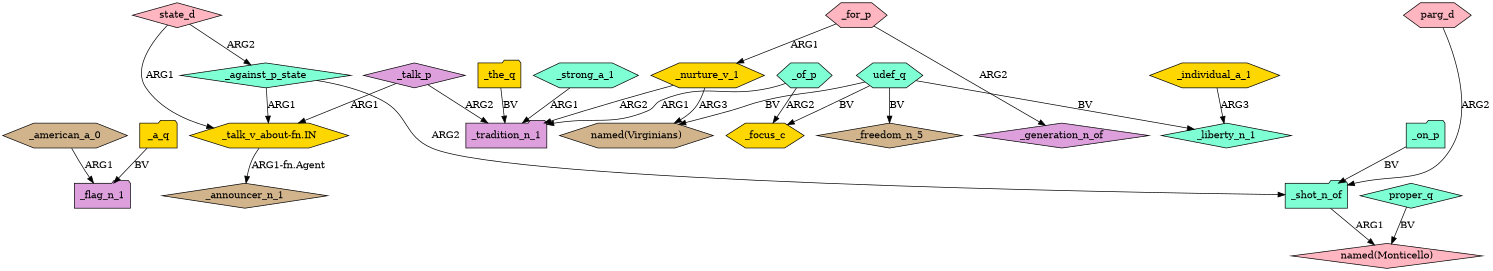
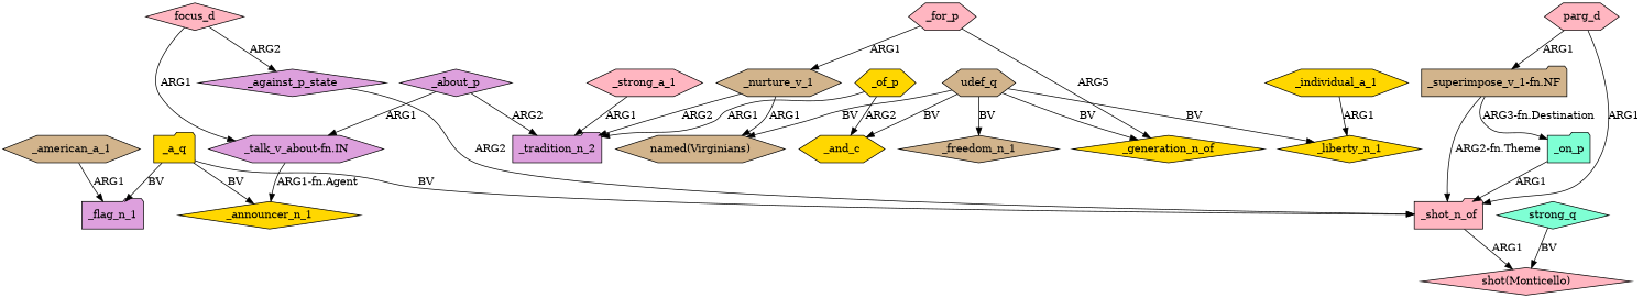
  digraph {
    node [fillcolor=gold shape=hexagon style=filled]
-   _american_a_1 [fillcolor=tan label=_american_a_0]
+   _american_a_1 [fillcolor=tan]
    _flag_n_1 [fillcolor=plum shape=folder]
-   _about_p [fillcolor=plum shape=diamond label=_talk_p]
-   "_talk_v_about-fn.IN"
-   _tradition_n_1 [fillcolor=plum shape=folder]
-   _announcer_n_1 [fillcolor=tan shape=diamond]
-   udef_q [fillcolor=aquamarine]
+   _about_p [fillcolor=plum shape=diamond]
+   "_talk_v_about-fn.IN" [fillcolor=plum]
+   _tradition_n_1 [fillcolor=plum shape=folder label=_tradition_n_2]
+   _announcer_n_1 [shape=diamond]
+   udef_q [fillcolor=tan]
    "named(Virginians)" [fillcolor=tan]
-   _and_c [label=_focus_c]
-   _liberty_n_1 [fillcolor=aquamarine shape=diamond]
-   _generation_n_of [fillcolor=plum shape=diamond]
-   _freedom_n_1 [fillcolor=tan shape=diamond label=_freedom_n_5]
+   _and_c
+   _liberty_n_1 [shape=diamond]
+   _generation_n_of [shape=diamond]
+   _freedom_n_1 [fillcolor=tan shape=diamond]
    parg_d [fillcolor=lightpink]
-   _shot_n_of [fillcolor=aquamarine shape=folder]
+   "_superimpose_v_1-fn.NF" [fillcolor=tan shape=folder]
+   _shot_n_of [fillcolor=lightpink shape=folder]
    _on_p [fillcolor=aquamarine shape=folder]
-   "named(Monticello)" [fillcolor=lightpink shape=diamond]
-   _nurture_v_1
-   _of_p [fillcolor=aquamarine]
-   _the_q [shape=folder]
+   "named(Monticello)" [fillcolor=lightpink shape=diamond label="shot(Monticello)"]
+   _nurture_v_1 [fillcolor=tan]
+   _of_p
    _a_q [shape=folder]
-   focus_d [fillcolor=lightpink shape=diamond label=state_d]
-   _against_p_state [fillcolor=aquamarine shape=diamond]
+   focus_d [fillcolor=lightpink shape=diamond]
+   _against_p_state [fillcolor=plum shape=diamond]
    _individual_a_1
-   proper_q [fillcolor=aquamarine shape=diamond]
+   proper_q [fillcolor=aquamarine shape=diamond label=strong_q]
    _for_p [fillcolor=lightpink]
-   _strong_a_1 [fillcolor=aquamarine]
+   _strong_a_1 [fillcolor=lightpink]
    _american_a_1 -> _flag_n_1 [label=ARG1]
    _about_p -> "_talk_v_about-fn.IN" [label=ARG1]
    _about_p -> _tradition_n_1 [label=ARG2]
    "_talk_v_about-fn.IN" -> _announcer_n_1 [label="ARG1-fn.Agent"]
    udef_q -> "named(Virginians)" [label=BV]
    udef_q -> _and_c [label=BV]
    udef_q -> _liberty_n_1 [label=BV]
+   udef_q -> _generation_n_of [label=BV]
    udef_q -> _freedom_n_1 [label=BV]
-   parg_d -> _shot_n_of [label=ARG2]
+   parg_d -> "_superimpose_v_1-fn.NF" [label=ARG1]
+   parg_d -> _shot_n_of [label=ARG1]
+   "_superimpose_v_1-fn.NF" -> _shot_n_of [label="ARG2-fn.Theme"]
+   "_superimpose_v_1-fn.NF" -> _on_p [label="ARG3-fn.Destination"]
    _shot_n_of -> "named(Monticello)" [label=ARG1]
-   _on_p -> _shot_n_of [label=BV]
+   _on_p -> _shot_n_of [label=ARG1]
    _nurture_v_1 -> _tradition_n_1 [label=ARG2]
-   _nurture_v_1 -> "named(Virginians)" [label=ARG3]
+   _nurture_v_1 -> "named(Virginians)" [label=ARG1]
    _of_p -> _tradition_n_1 [label=ARG1]
    _of_p -> _and_c [label=ARG2]
-   _the_q -> _tradition_n_1 [label=BV]
    _a_q -> _flag_n_1 [label=BV]
+   _a_q -> _announcer_n_1 [label=BV]
+   _a_q -> _shot_n_of [label=BV]
    focus_d -> "_talk_v_about-fn.IN" [label=ARG1]
    focus_d -> _against_p_state [label=ARG2]
-   _against_p_state -> "_talk_v_about-fn.IN" [label=ARG1]
    _against_p_state -> _shot_n_of [label=ARG2]
-   _individual_a_1 -> _liberty_n_1 [label=ARG3]
+   _individual_a_1 -> _liberty_n_1 [label=ARG1]
    proper_q -> "named(Monticello)" [label=BV]
-   _for_p -> _generation_n_of [label=ARG2]
+   _for_p -> _generation_n_of [label=ARG5]
    _for_p -> _nurture_v_1 [label=ARG1]
    _strong_a_1 -> _tradition_n_1 [label=ARG1]
  }
